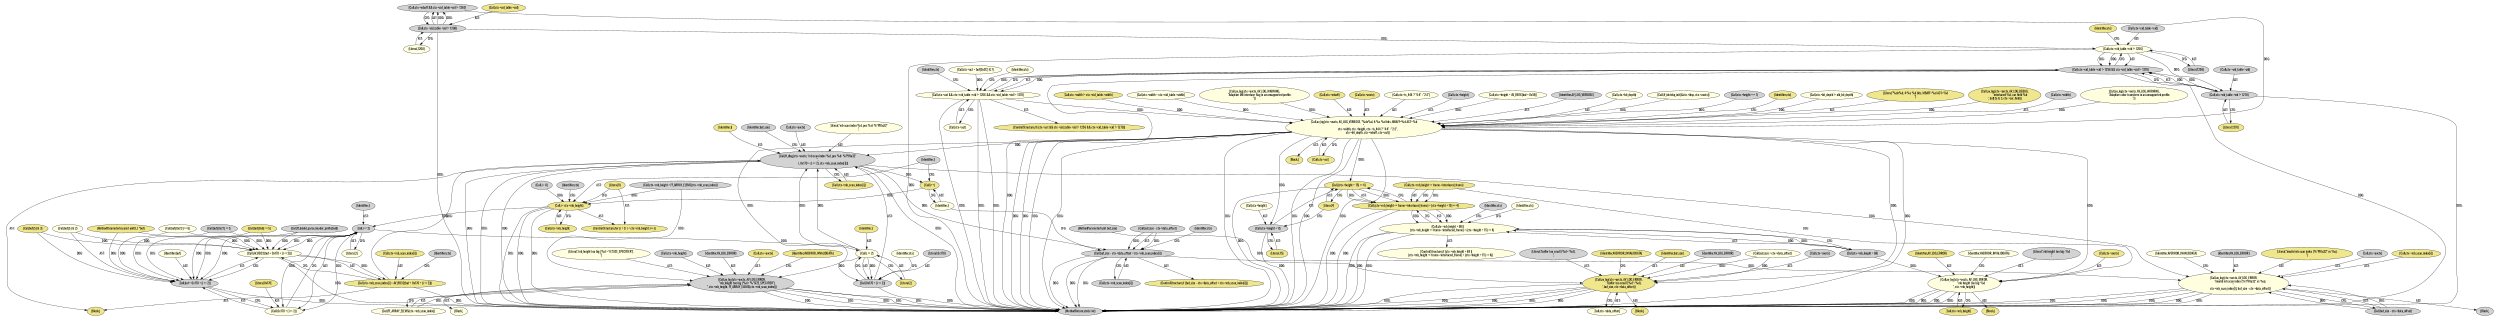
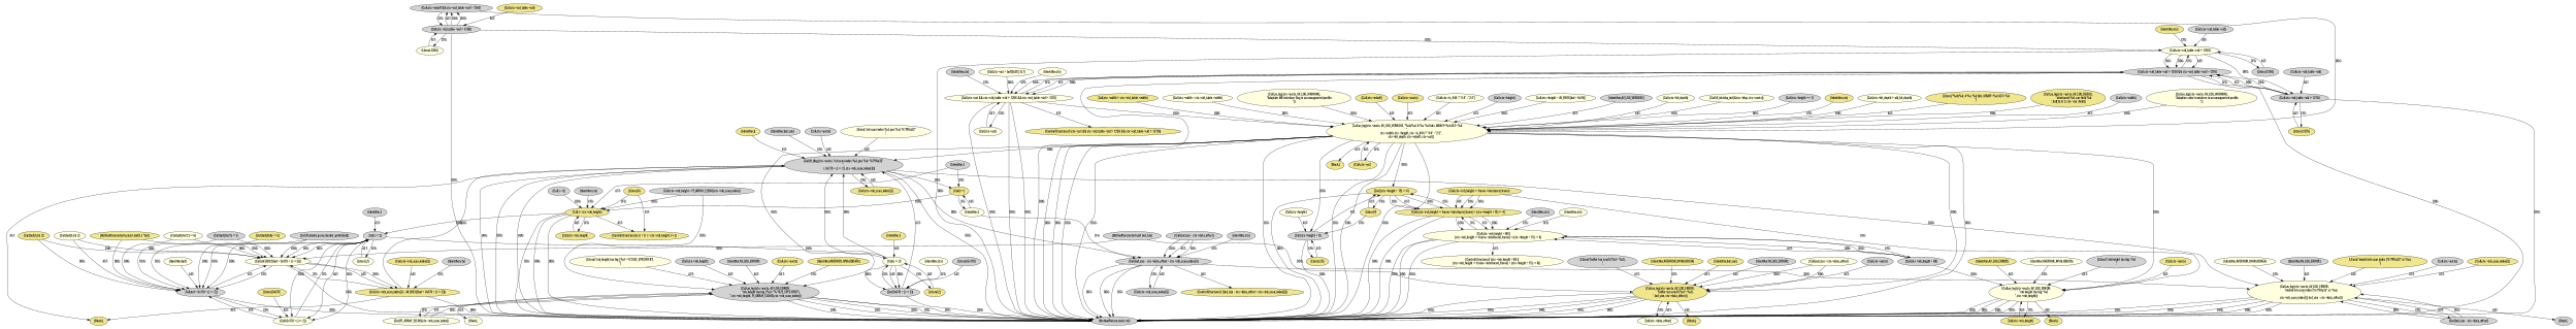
  digraph {
    fontname=Oswald
    node [fillcolor=lightgrey fontname=Oswald style=filled]
    edge [fontname=Oswald]
    n1 [fillcolor=lightyellow label="(Call,ctx->cid_table->cid != 1256)"]
    n2 [label="(Call,ctx->cid_table->cid != 1256 && ctx->cid_table->cid != 1270)"]
    n3 [label="(Call,ctx->cid_table->cid != 1270)"]
    n4 [label="(MethodReturn,static int)"]
    n5 [label="(Literal,1256)"]
    n6 [fillcolor=lightyellow label="(Call,ctx->act && ctx->cid_table->cid != 1256 && ctx->cid_table->cid != 1270)"]
    n7 [fillcolor=khaki label="(Literal,1270)"]
    n8 [label="(Call,ctx->cid_table->cid != 1260)"]
    n9 [fillcolor=lightyellow label="(Literal,1260)"]
    n10 [label="(Call,ctx->mbaff && ctx->cid_table->cid != 1260)"]
    n11 [fillcolor=lightyellow label="(Call,av_log(ctx->avctx, AV_LOG_VERBOSE, \"%dx%d, 4:%s %d bits, MBAFF=%d ACT=%d\n\",\n           ctx->width, ctx->height, ctx->is_444 ? \"4:4\" : \"2:2\",\n           ctx->bit_depth, ctx->mbaff, ctx->act))"]
    n12 [fillcolor=khaki label="(ControlStructure,if (ctx->act && ctx->cid_table->cid != 1256 && ctx->cid_table->cid != 1270))"]
    n13 [fillcolor=lightyellow label="(Call,ctx->act)"]
    n14 [fillcolor=khaki label="(Call,(ctx->height + 15) >> 4)"]
    n15 [label="(Call,ctx->height + 15)"]
    n16 [fillcolor=lightyellow label="(Call,av_log(ctx->avctx, AV_LOG_ERROR,\n                    \"mb height too big: %d\n\", ctx->mb_height))"]
    n17 [fillcolor=khaki label="(Call,av_log(ctx->avctx, AV_LOG_ERROR,\n               \"buffer too small (%d < %d).\n\", buf_size, ctx->data_offset))"]
    n18 [label="(Call,av_log(ctx->avctx, AV_LOG_ERROR,\n               \"mb_height too big (%d > %\"SIZE_SPECIFIER\").\n\", ctx->mb_height, FF_ARRAY_ELEMS(ctx->mb_scan_index)))"]
    n19 [label="(Call,ff_dlog(ctx->avctx, \"mb scan index %d, pos %d: %\"PRIu32\"\n\",\n                i, 0x170 + (i << 2), ctx->mb_scan_index[i]))"]
    n20 [fillcolor=khaki label="(Block,)"]
    n21 [fillcolor=khaki label="(Call,ctx->act)"]
    n22 [fillcolor=khaki label="(Call,(ctx->mb_height << frame->interlaced_frame) > (ctx->height + 15) >> 4)"]
    n23 [fillcolor=khaki label="(Literal,4)"]
    n24 [fillcolor=khaki label="(Literal,15)"]
    n25 [fillcolor=khaki label="(Call,ctx->mb_height)"]
    n26 [fillcolor=khaki label="(Block,)"]
    n27 [fillcolor=khaki label="(Block,)"]
    n28 [fillcolor=lightyellow label="(Call,ctx->data_offset)"]
    n29 [fillcolor=lightyellow label="(Call,FF_ARRAY_ELEMS(ctx->mb_scan_index))"]
    n30 [fillcolor=lightyellow label="(Block,)"]
    n31 [fillcolor=khaki label="(Call,i++)"]
    n32 [label="(Call,buf_size - ctx->data_offset < ctx->mb_scan_index[i])"]
    n33 [fillcolor=lightyellow label="(Call,av_log(ctx->avctx, AV_LOG_ERROR,\n                   \"invalid mb scan index (%\"PRIu32\" vs %u).\n\",\n                   ctx->mb_scan_index[i], buf_size - ctx->data_offset))"]
    n34 [fillcolor=khaki label="(Call,ctx->mb_scan_index[i])"]
    n35 [fillcolor=khaki label="(Block,)"]
    n36 [fillcolor=lightyellow label="(Call,ctx->mb_height > 68 ||\n            (ctx->mb_height << frame->interlaced_frame) > (ctx->height + 15) >> 4)"]
    n37 [label="(Call,ctx->mb_height > 68)"]
    n38 [fillcolor=lightyellow label="(ControlStructure,if (ctx->mb_height > 68 ||\n            (ctx->mb_height << frame->interlaced_frame) > (ctx->height + 15) >> 4))"]
    n39 [fillcolor=khaki label="(Call,i < ctx->mb_height)"]
    n40 [fillcolor=lightyellow label="(Identifier,i)"]
    n41 [fillcolor=khaki label="(ControlStructure,if (buf_size - ctx->data_offset < ctx->mb_scan_index[i]))"]
    n42 [label="(Call,ctx->mb_scan_index[i])"]
    n43 [label="(Call,buf_size - ctx->data_offset)"]
    n44 [label="(Block,)"]
    n45 [fillcolor=khaki label="(ControlStructure,for (i = 0; i < ctx->mb_height; i++))"]
    n46 [label="(Call,i << 2)"]
    n47 [fillcolor=khaki label="(Call,ctx->mb_height)"]
    n48 [fillcolor=lightyellow label="(Call,AV_RB32(buf + 0x170 + (i << 2)))"]
    n49 [label="(Call,buf + 0x170 + (i << 2))"]
    n50 [fillcolor=lightyellow label="(Call,0x170 + (i << 2))"]
    n51 [fillcolor=lightyellow label="(Call,i << 2)"]
    n52 [fillcolor=lightyellow label="(Literal,2)"]
    n53 [fillcolor=khaki label="(Call,ctx->mb_scan_index[i] = AV_RB32(buf + 0x170 + (i << 2)))"]
    n54 [label="(Call,0x170 + (i << 2))"]
    n55 [fillcolor=khaki label="(Literal,2)"]
    n56 [label="(Identifier,i)"]
    n57 [label="(Call,ctx->mb_height > FF_ARRAY_ELEMS(ctx->mb_scan_index))"]
    n58 [label="(Call,ctx->cid_table->cid)"]
    n59 [fillcolor=khaki label="(Call,av_log(ctx->avctx, AV_LOG_DEBUG,\n               \"interlaced %d, cur field %d\n\", buf[5] & 3, ctx->cur_field))"]
    n60 [fillcolor=khaki label="(MethodParameterIn,const uint8_t *buf)"]
    n61 [fillcolor=khaki label="(Identifier,AVERROR_INVALIDDATA)"]
    n62 [label="(Identifier,i)"]
    n63 [fillcolor=lightyellow label="(Call,ctx->height)"]
    n64 [label="(Literal,\"mb height too big: %d\n\")"]
    n65 [label="(Call,ctx->width)"]
    n66 [fillcolor=khaki label="(Call,ctx->avctx)"]
    n67 [label="(MethodParameterIn,int buf_size)"]
    n68 [label="(Literal,0x170)"]
    n69 [fillcolor=lightyellow label="(Call,av_log(ctx->avctx, AV_LOG_WARNING,\n               \"Adaptive color transform in an unsupported profile.\n\"))"]
    n70 [fillcolor=khaki label="(Call,ctx->width != ctx->cid_table->width)"]
    n71 [fillcolor=lightyellow label="(Call,ctx->width = ctx->cid_table->width)"]
    n72 [fillcolor=khaki label="(Literal,0x170)"]
    n73 [fillcolor=lightyellow label="(Literal,\"mb_height too big (%d > %\"SIZE_SPECIFIER\").\n\")"]
    n74 [label="(Identifier,AV_LOG_ERROR)"]
    n75 [label="(Call,i = 0)"]
    n76 [fillcolor=lightyellow label="(Call,av_log(ctx->avctx, AV_LOG_WARNING,\n               \"Adaptive MB interlace flag in an unsupported profile.\n\"))"]
    n77 [fillcolor=khaki label="(Identifier,i)"]
    n78 [label="(Identifier,ctx)"]
    n79 [fillcolor=lightyellow label="(Identifier,buf)"]
    n80 [fillcolor=khaki label="(Literal,\"invalid mb scan index (%\"PRIu32\" vs %u).\n\")"]
    n81 [fillcolor=lightyellow label="(Call,buf[0x2C] >> 6)"]
    n82 [fillcolor=khaki label="(Identifier,buf_size)"]
    n83 [fillcolor=khaki label="(Identifier,i)"]
    n84 [fillcolor=khaki label="(Literal,0)"]
    n85 [fillcolor=khaki label="(Call,ctx->mbaff)"]
    n86 [fillcolor=khaki label="(Identifier,AV_LOG_ERROR)"]
    n87 [label="(Call,ctx->mb_height)"]
    n88 [fillcolor=lightyellow label="(Identifier,AVERROR_INVALIDDATA)"]
    n89 [fillcolor=lightyellow label="(Identifier,ctx)"]
    n90 [fillcolor=lightyellow label="(Identifier,ctx)"]
    n91 [fillcolor=khaki label="(Call,ctx->mb_scan_index[i])"]
    n92 [label="(Identifier,AV_LOG_ERROR)"]
    n93 [fillcolor=khaki label="(Call,ctx->avctx)"]
    n94 [fillcolor=lightyellow label="(Call,ctx->is_444 ? \"4:4\" : \"2:2\")"]
    n95 [label="(Call,ctx->height)"]
    n96 [fillcolor=lightyellow label="(Call,ctx->height = AV_RB16(buf + 0x18))"]
    n97 [label="(Call,ctx->cid_table->cid)"]
    n98 [fillcolor=lightyellow label="(Call,buf_size < ctx->data_offset)"]
    n99 [label="(Identifier,ctx)"]
    n100 [label="(Identifier,AV_LOG_VERBOSE)"]
    n101 [label="(Identifier,ctx)"]
    n102 [fillcolor=lightyellow label="(Call,ctx->bit_depth)"]
    n103 [fillcolor=khaki label="(Call,ctx->mb_height << frame->interlaced_frame)"]
    n104 [fillcolor=lightyellow label="(Identifier,ctx)"]
    n105 [label="(Call,buf_size - ctx->data_offset)"]
    n106 [label="(Call,ctx->avctx)"]
    n107 [label="(Literal,\"buffer too small (%d < %d).\n\")"]
    n108 [fillcolor=khaki label="(Call,buf[0x6] >> 5)"]
    n109 [label="(Identifier,AV_LOG_ERROR)"]
    n110 [fillcolor=lightyellow label="(Call,ff_idctdsp_init(&ctx->idsp, ctx->avctx))"]
    n111 [label="(Call,ctx->avctx)"]
    n112 [label="(Call,ff_dnxhd_parse_header_prefix(buf))"]
    n113 [label="(Identifier,ctx)"]
    n114 [label="(Call,ctx->avctx)"]
    n115 [fillcolor=lightyellow label="(Literal,\"mb scan index %d, pos %d: %\"PRIu32\"\n\")"]
    n116 [fillcolor=khaki label="(Identifier,AVERROR_INVALIDDATA)"]
    n117 [label="(Call,buf[0x21] >> 5)"]
    n118 [fillcolor=lightyellow label="(Call,buf[5] & 2)"]
    n119 [fillcolor=khaki label="(Call,ctx->mb_scan_index[i])"]
    n120 [label="(Call,ctx->height <<= 1)"]
    n121 [fillcolor=lightyellow label="(Identifier,AVERROR_INVALIDDATA)"]
    n122 [label="(Identifier,ctx)"]
    n123 [fillcolor=lightyellow label="(Call,ctx->act = buf[0x2C] & 7)"]
    n124 [fillcolor=khaki label="(Identifier,ctx)"]
    n125 [fillcolor=khaki label="(Call,buf[5] & 3)"]
    n126 [fillcolor=khaki label="(Call,ctx->cid_table->cid)"]
    n127 [fillcolor=lightyellow label="(Call,ctx->bit_depth != old_bit_depth)"]
    n128 [fillcolor=khaki label="(Literal,\"%dx%d, 4:%s %d bits, MBAFF=%d ACT=%d\n\")"]
    n129 [fillcolor=khaki label="(Identifier,ctx)"]
    n130 [fillcolor=khaki label="(Call,ctx->avctx)"]
    n131 [label="(Identifier,buf_size)"]
    n1 -> n2 [label="AST: "]
    n1 -> n2 [label="DDG: "]
    n1 -> n2 [label="DDG: "]
    n1 -> n3 [label="DDG: "]
    n1 -> n4 [label="DDG: "]
    n1 -> n5 [label="CFG: "]
    n2 -> n1 [label="CFG: "]
    n2 -> n3 [label="CFG: "]
    n2 -> n4 [label="DDG: "]
    n2 -> n4 [label="DDG: "]
    n2 -> n6 [label="AST: "]
    n2 -> n6 [label="DDG: "]
    n2 -> n6 [label="DDG: "]
    n3 -> n2 [label="AST: "]
    n3 -> n2 [label="DDG: "]
    n3 -> n2 [label="DDG: "]
    n3 -> n4 [label="DDG: "]
    n3 -> n7 [label="CFG: "]
    n5 -> n1 [label="AST: "]
    n6 -> n2 [label="CFG: "]
    n6 -> n4 [label="DDG: "]
    n6 -> n4 [label="DDG: "]
    n6 -> n4 [label="DDG: "]
    n6 -> n11 [label="DDG: "]
    n6 -> n12 [label="AST: "]
    n6 -> n13 [label="CFG: "]
    n7 -> n3 [label="AST: "]
    n8 -> n1 [label="DDG: "]
    n8 -> n4 [label="DDG: "]
    n8 -> n9 [label="CFG: "]
    n8 -> n10 [label="AST: "]
    n8 -> n10 [label="DDG: "]
    n8 -> n10 [label="DDG: "]
    n9 -> n8 [label="AST: "]
    n10 -> n8 [label="CFG: "]
    n10 -> n11 [label="DDG: "]
    n11 -> n4 [label="DDG: "]
    n11 -> n4 [label="DDG: "]
    n11 -> n4 [label="DDG: "]
    n11 -> n4 [label="DDG: "]
    n11 -> n4 [label="DDG: "]
    n11 -> n4 [label="DDG: "]
    n11 -> n4 [label="DDG: "]
    n11 -> n4 [label="DDG: "]
    n11 -> n4 [label="DDG: "]
    n11 -> n14 [label="DDG: "]
    n11 -> n15 [label="DDG: "]
    n11 -> n16 [label="DDG: "]
    n11 -> n17 [label="DDG: "]
    n11 -> n18 [label="DDG: "]
    n11 -> n19 [label="DDG: "]
    n11 -> n20 [label="AST: "]
    n11 -> n21 [label="CFG: "]
    n13 -> n6 [label="AST: "]
    n14 -> n4 [label="DDG: "]
    n14 -> n22 [label="AST: "]
    n14 -> n22 [label="DDG: "]
    n14 -> n22 [label="DDG: "]
    n14 -> n23 [label="CFG: "]
    n15 -> n4 [label="DDG: "]
    n15 -> n14 [label="AST: "]
    n15 -> n24 [label="CFG: "]
    n16 -> n4 [label="DDG: "]
    n16 -> n4 [label="DDG: "]
    n16 -> n4 [label="DDG: "]
    n16 -> n4 [label="DDG: "]
    n16 -> n25 [label="CFG: "]
    n16 -> n26 [label="AST: "]
    n17 -> n4 [label="DDG: "]
    n17 -> n4 [label="DDG: "]
    n17 -> n4 [label="DDG: "]
    n17 -> n4 [label="DDG: "]
    n17 -> n4 [label="DDG: "]
    n17 -> n27 [label="AST: "]
    n17 -> n28 [label="CFG: "]
    n18 -> n4 [label="DDG: "]
    n18 -> n4 [label="DDG: "]
    n18 -> n4 [label="DDG: "]
    n18 -> n4 [label="DDG: "]
    n18 -> n4 [label="DDG: "]
    n18 -> n29 [label="CFG: "]
    n18 -> n30 [label="AST: "]
    n19 -> n4 [label="DDG: "]
    n19 -> n4 [label="DDG: "]
    n19 -> n4 [label="DDG: "]
    n19 -> n4 [label="DDG: "]
    n19 -> n31 [label="DDG: "]
    n19 -> n32 [label="DDG: "]
    n19 -> n33 [label="DDG: "]
    n19 -> n34 [label="CFG: "]
    n19 -> n35 [label="AST: "]
    n21 -> n11 [label="AST: "]
    n22 -> n4 [label="DDG: "]
    n22 -> n4 [label="DDG: "]
    n22 -> n14 [label="CFG: "]
    n22 -> n36 [label="AST: "]
    n22 -> n36 [label="DDG: "]
    n22 -> n36 [label="DDG: "]
    n23 -> n14 [label="AST: "]
    n23 -> n15 [label="CFG: "]
    n24 -> n15 [label="AST: "]
    n25 -> n16 [label="AST: "]
    n28 -> n17 [label="AST: "]
    n29 -> n18 [label="AST: "]
    n29 -> n18 [label="DDG: "]
    n31 -> n39 [label="DDG: "]
    n31 -> n40 [label="CFG: "]
    n32 -> n4 [label="DDG: "]
    n32 -> n4 [label="DDG: "]
    n32 -> n4 [label="DDG: "]
    n32 -> n33 [label="DDG: "]
    n32 -> n41 [label="AST: "]
    n32 -> n42 [label="CFG: "]
    n33 -> n4 [label="DDG: "]
    n33 -> n4 [label="DDG: "]
    n33 -> n4 [label="DDG: "]
    n33 -> n4 [label="DDG: "]
    n33 -> n4 [label="DDG: "]
    n33 -> n43 [label="CFG: "]
    n33 -> n44 [label="AST: "]
    n34 -> n19 [label="AST: "]
    n36 -> n4 [label="DDG: "]
    n36 -> n4 [label="DDG: "]
    n36 -> n4 [label="DDG: "]
    n36 -> n22 [label="CFG: "]
    n36 -> n37 [label="CFG: "]
    n36 -> n38 [label="AST: "]
    n37 -> n16 [label="DDG: "]
    n37 -> n36 [label="AST: "]
    n37 -> n36 [label="DDG: "]
    n37 -> n36 [label="DDG: "]
    n39 -> n4 [label="DDG: "]
    n39 -> n4 [label="DDG: "]
    n39 -> n4 [label="DDG: "]
    n39 -> n45 [label="AST: "]
    n39 -> n46 [label="DDG: "]
    n39 -> n47 [label="CFG: "]
    n40 -> n31 [label="AST: "]
    n40 -> n32 [label="CFG: "]
    n42 -> n32 [label="AST: "]
    n43 -> n33 [label="AST: "]
    n43 -> n33 [label="DDG: "]
    n43 -> n33 [label="DDG: "]
    n46 -> n48 [label="DDG: "]
    n46 -> n48 [label="DDG: "]
    n46 -> n49 [label="DDG: "]
    n46 -> n49 [label="DDG: "]
    n46 -> n50 [label="AST: "]
    n46 -> n50 [label="DDG: "]
    n46 -> n50 [label="DDG: "]
    n46 -> n51 [label="DDG: "]
    n46 -> n52 [label="CFG: "]
    n47 -> n39 [label="AST: "]
    n48 -> n4 [label="DDG: "]
    n48 -> n49 [label="CFG: "]
    n48 -> n53 [label="AST: "]
    n48 -> n53 [label="DDG: "]
    n49 -> n4 [label="DDG: "]
    n49 -> n48 [label="AST: "]
    n49 -> n50 [label="CFG: "]
    n50 -> n46 [label="CFG: "]
    n50 -> n49 [label="AST: "]
    n51 -> n19 [label="DDG: "]
    n51 -> n19 [label="DDG: "]
    n51 -> n54 [label="AST: "]
    n51 -> n54 [label="DDG: "]
    n51 -> n54 [label="DDG: "]
    n51 -> n55 [label="CFG: "]
    n52 -> n46 [label="AST: "]
    n53 -> n4 [label="DDG: "]
    n53 -> n19 [label="DDG: "]
    n53 -> n35 [label="AST: "]
    n53 -> n48 [label="CFG: "]
    n54 -> n4 [label="DDG: "]
    n54 -> n19 [label="AST: "]
    n54 -> n51 [label="CFG: "]
    n55 -> n51 [label="AST: "]
    n56 -> n31 [label="CFG: "]
    n56 -> n39 [label="AST: "]
    n57 -> n18 [label="DDG: "]
    n57 -> n39 [label="DDG: "]
    n58 -> n3 [label="AST: "]
    n59 -> n11 [label="DDG: "]
    n60 -> n48 [label="DDG: "]
    n60 -> n49 [label="DDG: "]
    n61 -> n18 [label="CFG: "]
    n62 -> n46 [label="AST: "]
    n63 -> n15 [label="AST: "]
    n64 -> n16 [label="AST: "]
    n65 -> n11 [label="AST: "]
    n66 -> n16 [label="AST: "]
    n67 -> n17 [label="DDG: "]
    n68 -> n54 [label="AST: "]
    n69 -> n11 [label="DDG: "]
    n70 -> n11 [label="DDG: "]
    n71 -> n11 [label="DDG: "]
    n72 -> n50 [label="AST: "]
    n73 -> n18 [label="AST: "]
    n74 -> n33 [label="AST: "]
    n75 -> n39 [label="DDG: "]
    n76 -> n11 [label="DDG: "]
    n77 -> n19 [label="AST: "]
    n78 -> n53 [label="CFG: "]
    n79 -> n49 [label="AST: "]
    n80 -> n33 [label="AST: "]
    n81 -> n48 [label="DDG: "]
    n81 -> n49 [label="DDG: "]
    n82 -> n17 [label="AST: "]
    n83 -> n51 [label="AST: "]
    n84 -> n39 [label="CFG: "]
    n84 -> n45 [label="AST: "]
    n85 -> n11 [label="AST: "]
    n86 -> n16 [label="AST: "]
    n87 -> n18 [label="AST: "]
    n88 -> n16 [label="CFG: "]
    n89 -> n6 [label="CFG: "]
    n90 -> n36 [label="CFG: "]
    n91 -> n53 [label="AST: "]
    n92 -> n17 [label="AST: "]
    n93 -> n11 [label="AST: "]
    n94 -> n11 [label="AST: "]
    n95 -> n11 [label="AST: "]
    n96 -> n11 [label="DDG: "]
    n97 -> n1 [label="AST: "]
    n98 -> n17 [label="DDG: "]
    n98 -> n17 [label="DDG: "]
    n99 -> n39 [label="CFG: "]
    n100 -> n11 [label="AST: "]
    n101 -> n36 [label="CFG: "]
    n102 -> n11 [label="AST: "]
    n103 -> n16 [label="DDG: "]
    n103 -> n22 [label="AST: "]
    n103 -> n22 [label="DDG: "]
    n103 -> n22 [label="DDG: "]
    n104 -> n54 [label="CFG: "]
    n105 -> n32 [label="AST: "]
    n105 -> n32 [label="DDG: "]
    n105 -> n32 [label="DDG: "]
    n106 -> n17 [label="AST: "]
    n107 -> n17 [label="AST: "]
-   n108 -> n48 [label="DDG: "]
+   n67 -> n48 [label="DDG: "]
    n108 -> n49 [label="DDG: "]
    n109 -> n18 [label="AST: "]
    n110 -> n11 [label="DDG: "]
    n111 -> n19 [label="AST: "]
    n112 -> n48 [label="DDG: "]
    n112 -> n49 [label="DDG: "]
    n113 -> n6 [label="CFG: "]
    n114 -> n33 [label="AST: "]
    n115 -> n19 [label="AST: "]
    n116 -> n17 [label="CFG: "]
    n117 -> n48 [label="DDG: "]
    n117 -> n49 [label="DDG: "]
    n118 -> n48 [label="DDG: "]
    n118 -> n49 [label="AST: "]
    n119 -> n33 [label="AST: "]
    n120 -> n11 [label="DDG: "]
    n121 -> n33 [label="CFG: "]
    n122 -> n32 [label="CFG: "]
    n123 -> n6 [label="DDG: "]
    n124 -> n11 [label="CFG: "]
    n125 -> n48 [label="DDG: "]
    n125 -> n49 [label="DDG: "]
    n126 -> n8 [label="AST: "]
    n127 -> n11 [label="DDG: "]
    n128 -> n11 [label="AST: "]
    n129 -> n1 [label="CFG: "]
    n130 -> n18 [label="AST: "]
    n131 -> n19 [label="CFG: "]
  }
